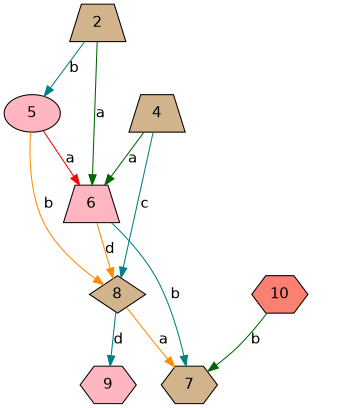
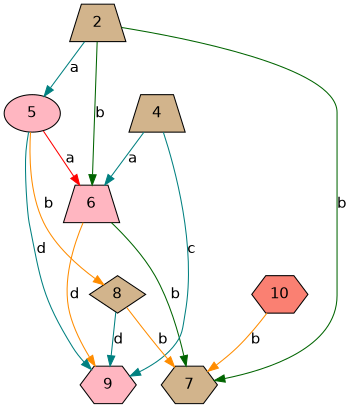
  strict digraph {
    fontname="DejaVu Sans"
    node [fillcolor=tan fontname="DejaVu Sans" shape=trapezium style=filled]
    edge [color=teal fontname="DejaVu Sans"]
    6 [fillcolor=lightpink]
    4
    8 [shape=diamond]
    9 [fillcolor=lightpink shape=hexagon]
    7 [shape=hexagon]
    5 [fillcolor=lightpink shape=ellipse]
    10 [fillcolor=salmon shape=hexagon]
    2
-   6 -> 8 [color=darkorange label=d]
-   6 -> 7 [label=b]
-   4 -> 6 [color=darkgreen label=a]
-   4 -> 8 [label=c]
+   6 -> 9 [color=darkorange label=d]
+   6 -> 7 [color=darkgreen label=b]
+   4 -> 6 [label=a]
+   4 -> 9 [label=c]
    8 -> 9 [label=d]
-   8 -> 7 [color=darkorange label=a]
+   8 -> 7 [color=darkorange label=b]
    5 -> 6 [color=red label=a]
    5 -> 8 [color=darkorange label=b]
-   10 -> 7 [color=darkgreen label=b]
-   2 -> 6 [color=darkgreen label=a]
-   2 -> 5 [label=b]
+   5 -> 9 [label=d]
+   10 -> 7 [color=darkorange label=b]
+   2 -> 6 [color=darkgreen label=b]
+   2 -> 7 [color=darkgreen label=b]
+   2 -> 5 [label=a]
  }
